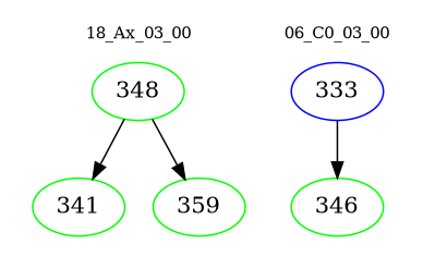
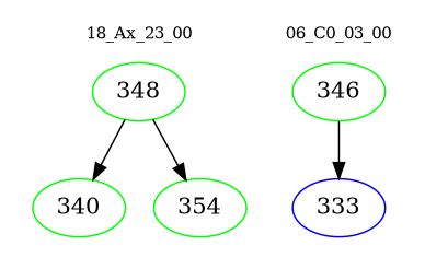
  digraph {
    node [color=green]
    edge [color=black]
    n1 [label=348]
-   n2 [label=341]
-   n3 [label=359]
+   n2 [label=340]
+   n3 [label=354]
    n4 [color=blue label=333]
    n5 [label=346]
    subgraph cluster_1 {
      color=white
      fontsize=10
-     label="18_Ax_03_00"
+     label="18_Ax_23_00"
      n1
      n2
      n3
    }
    subgraph cluster_2 {
      color=white
      fontsize=10
      label="06_C0_03_00"
      n4
      n5
    }
    n1 -> n2
    n1 -> n3
-   n4 -> n5
+   n5 -> n4
  }
